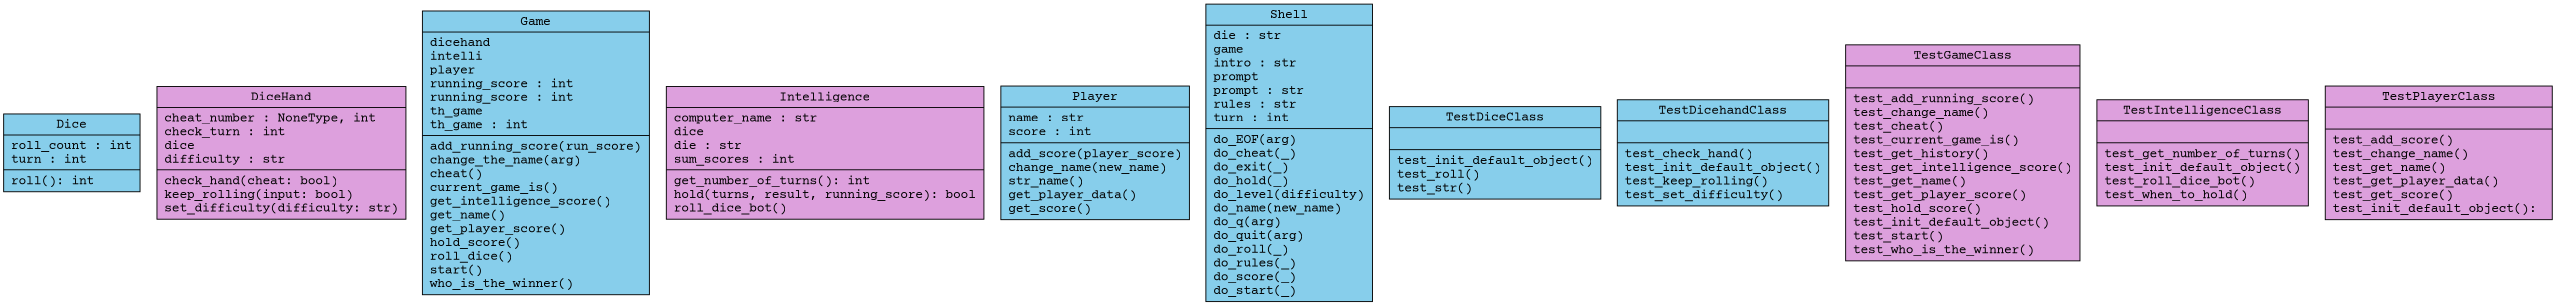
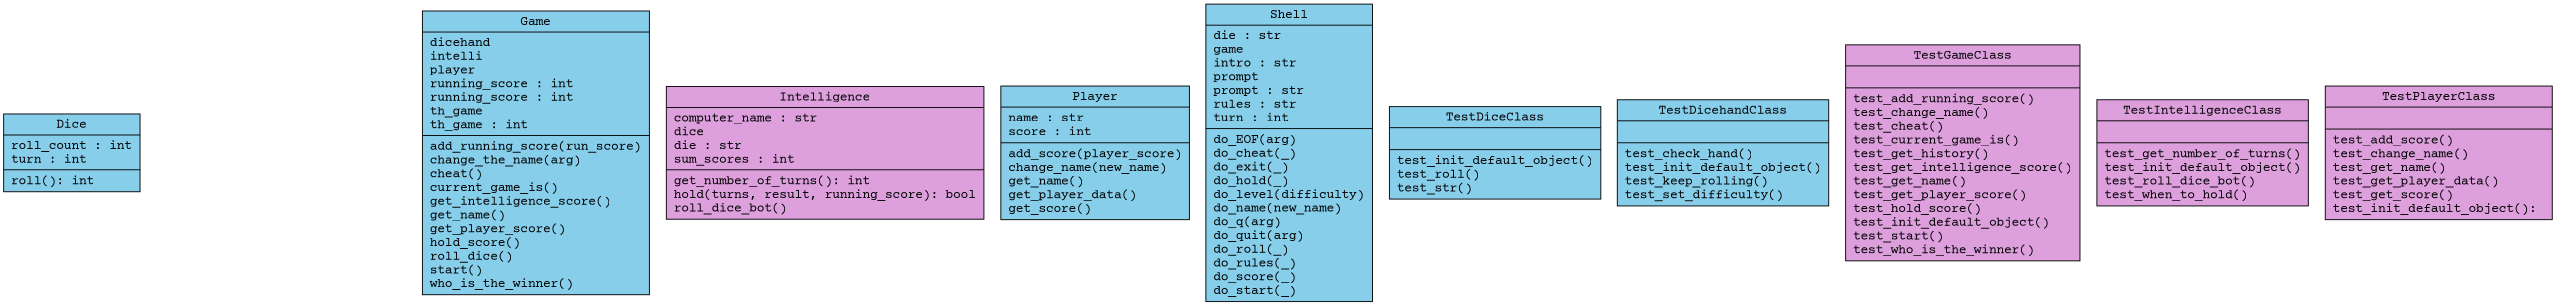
  digraph {
    rankdir=BT
    fontname="Courier Prime"
    node [color=black fontcolor=black shape=record style="solid,filled" fillcolor=skyblue fontname="Courier Prime"]
    n1 [label="{Dice|roll_count : int\lturn : int\l|roll(): int\l}"]
-   n2 [label="{DiceHand|cheat_number : NoneType, int\lcheck_turn : int\ldice\ldifficulty : str\l|check_hand(cheat: bool)\lkeep_rolling(input: bool)\lset_difficulty(difficulty: str)\l}" fillcolor=plum]
    n3 [label="{Game|dicehand\lintelli\lplayer\lrunning_score : int\lrunning_score : int\lth_game\lth_game : int\l|add_running_score(run_score)\lchange_the_name(arg)\lcheat()\lcurrent_game_is()\lget_intelligence_score()\lget_name()\lget_player_score()\lhold_score()\lroll_dice()\lstart()\lwho_is_the_winner()\l}"]
    n4 [label="{Intelligence|computer_name : str\ldice\ldie : str\lsum_scores : int\l|get_number_of_turns(): int\lhold(turns, result, running_score): bool\lroll_dice_bot()\l}" fillcolor=plum]
-   n5 [label="{Player|name : str\lscore : int\l|add_score(player_score)\lchange_name(new_name)\lstr_name()\lget_player_data()\lget_score()\l}"]
+   n5 [label="{Player|name : str\lscore : int\l|add_score(player_score)\lchange_name(new_name)\lget_name()\lget_player_data()\lget_score()\l}"]
    n6 [label="{Shell|die : str\lgame\lintro : str\lprompt\lprompt : str\lrules : str\lturn : int\l|do_EOF(arg)\ldo_cheat(_)\ldo_exit(_)\ldo_hold(_)\ldo_level(difficulty)\ldo_name(new_name)\ldo_q(arg)\ldo_quit(arg)\ldo_roll(_)\ldo_rules(_)\ldo_score(_)\ldo_start(_)\l}"]
    n7 [label="{TestDiceClass|\l|test_init_default_object()\ltest_roll()\ltest_str()\l}"]
    n8 [label="{TestDicehandClass|\l|test_check_hand()\ltest_init_default_object()\ltest_keep_rolling()\ltest_set_difficulty()\l}"]
    n9 [label="{TestGameClass|\l|test_add_running_score()\ltest_change_name()\ltest_cheat()\ltest_current_game_is()\ltest_get_history()\ltest_get_intelligence_score()\ltest_get_name()\ltest_get_player_score()\ltest_hold_score()\ltest_init_default_object()\ltest_start()\ltest_who_is_the_winner()\l}" fillcolor=plum]
    n10 [label="{TestIntelligenceClass|\l|test_get_number_of_turns()\ltest_init_default_object()\ltest_roll_dice_bot()\ltest_when_to_hold()\l}" fillcolor=plum]
    n11 [label="{TestPlayerClass|\l|test_add_score()\ltest_change_name()\ltest_get_name()\ltest_get_player_data()\ltest_get_score()\ltest_init_default_object(): \l}" fillcolor=plum]
  }
